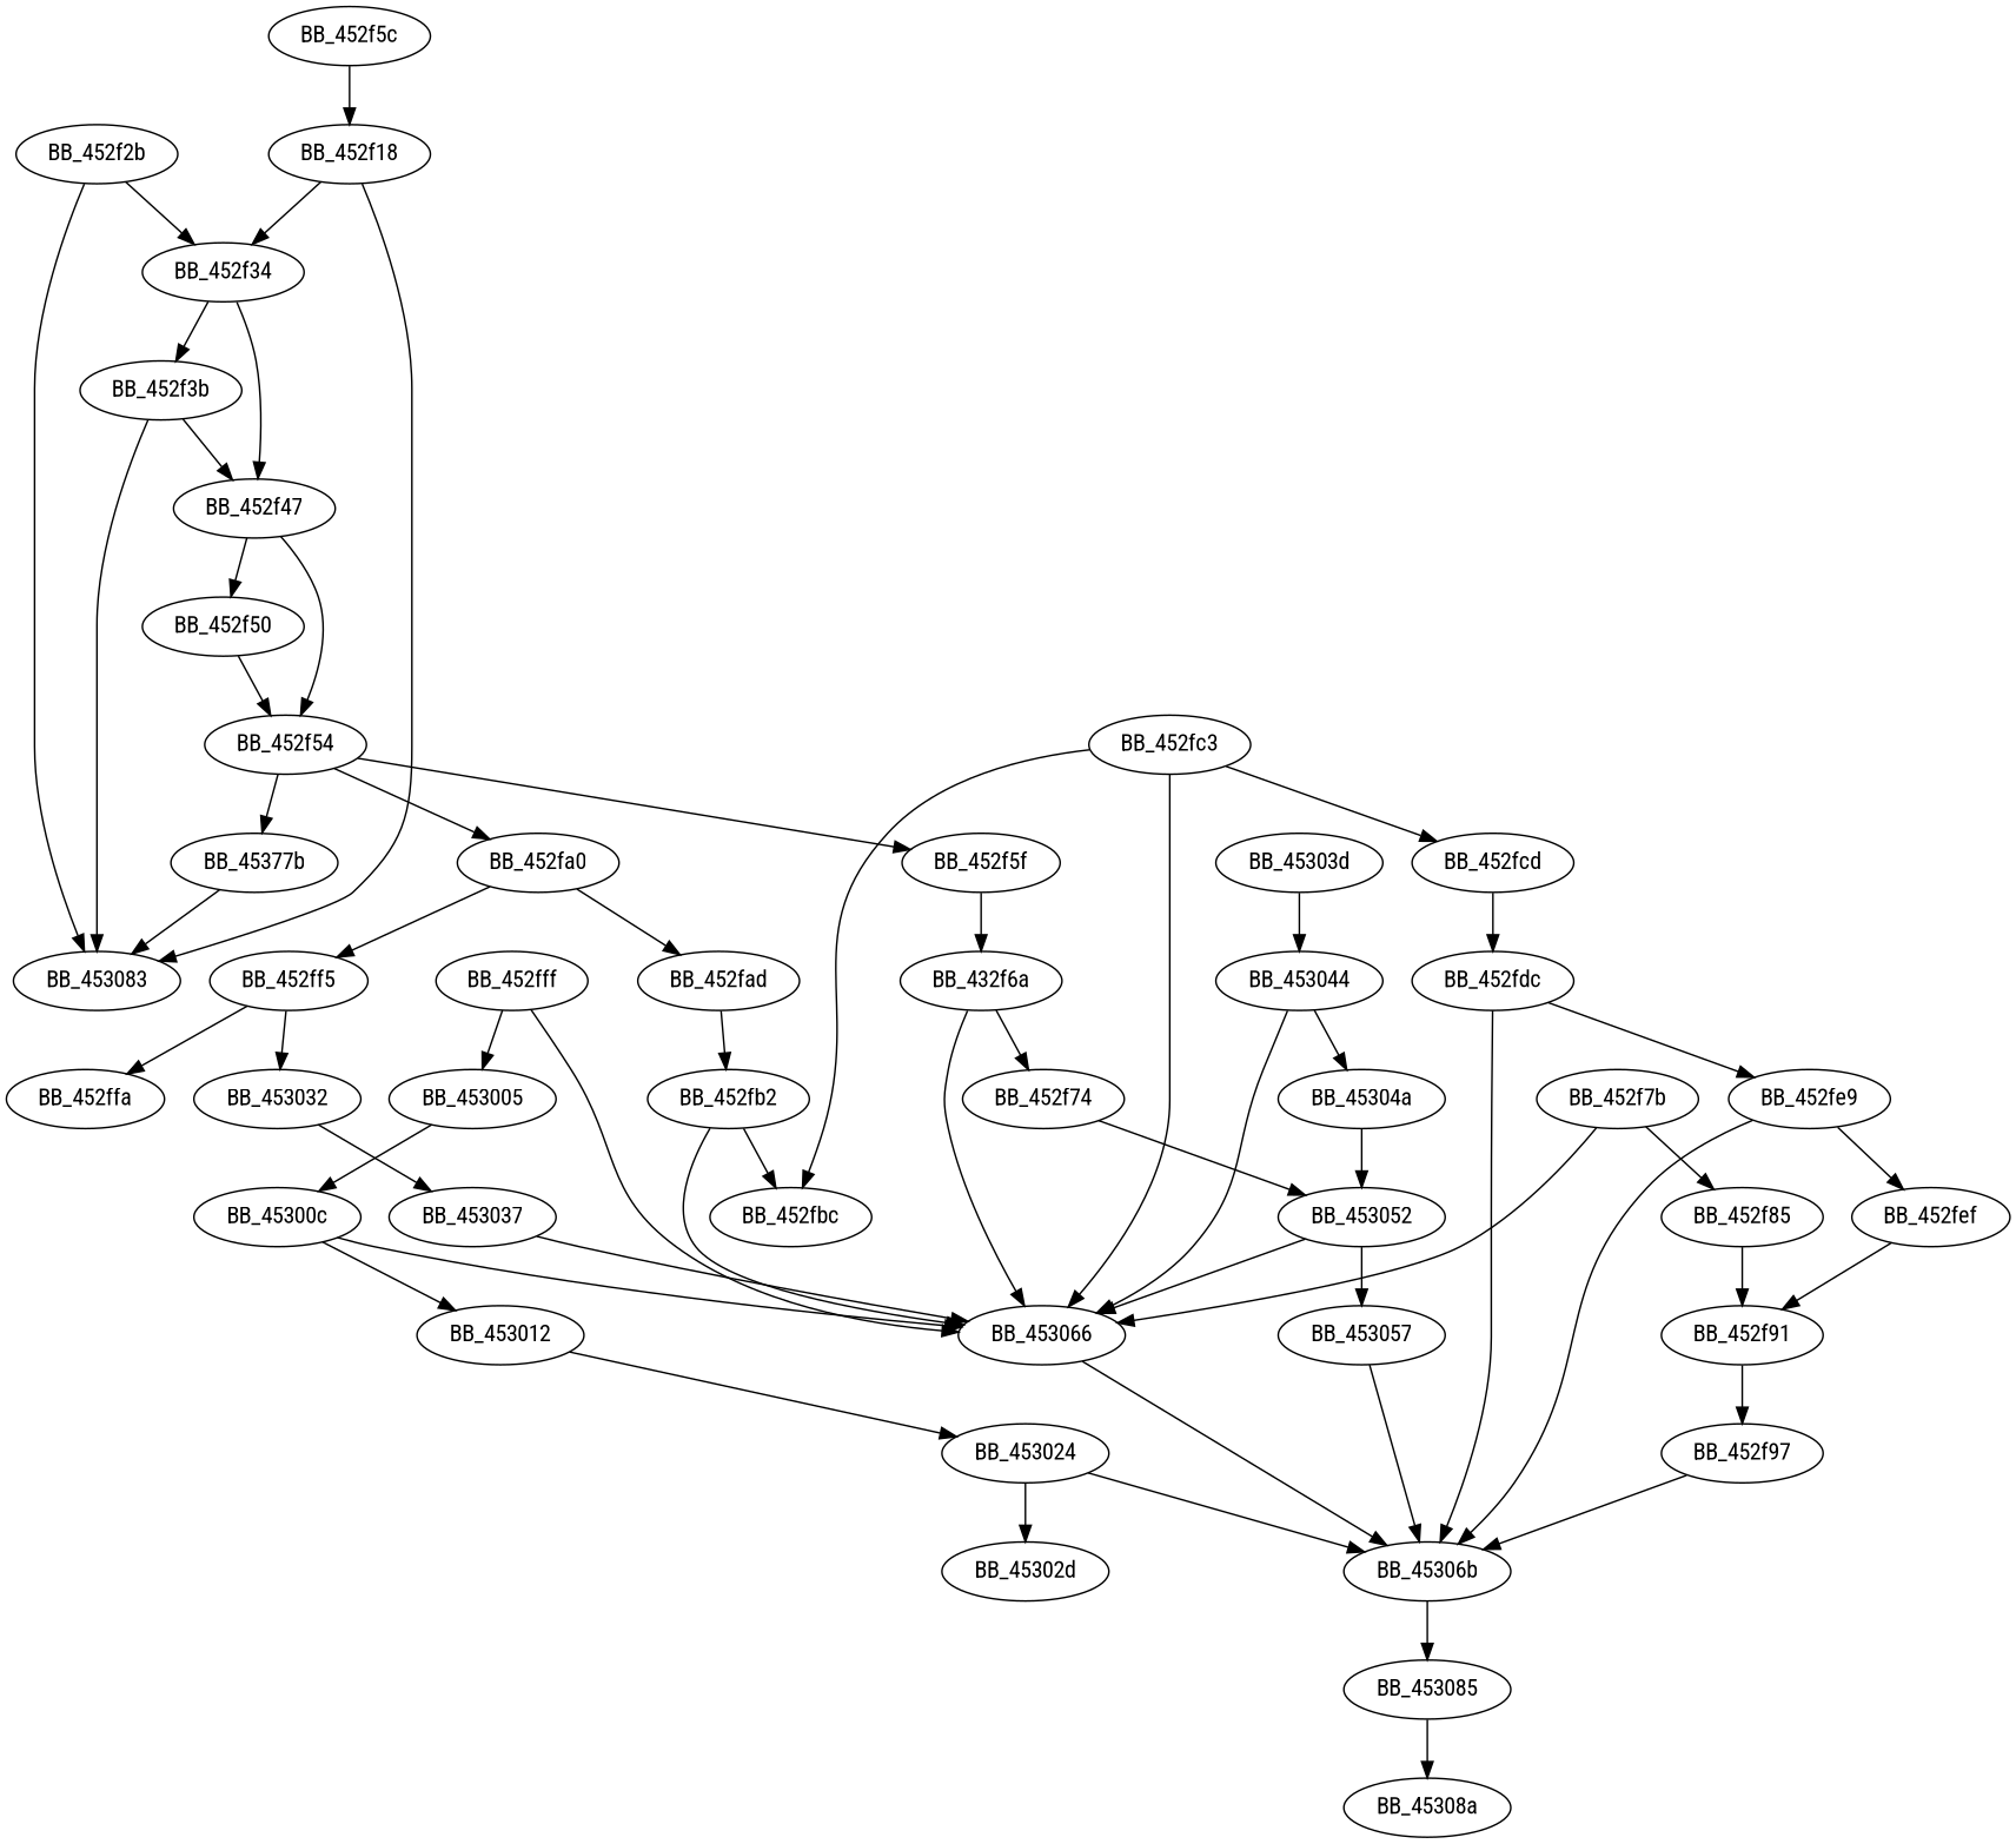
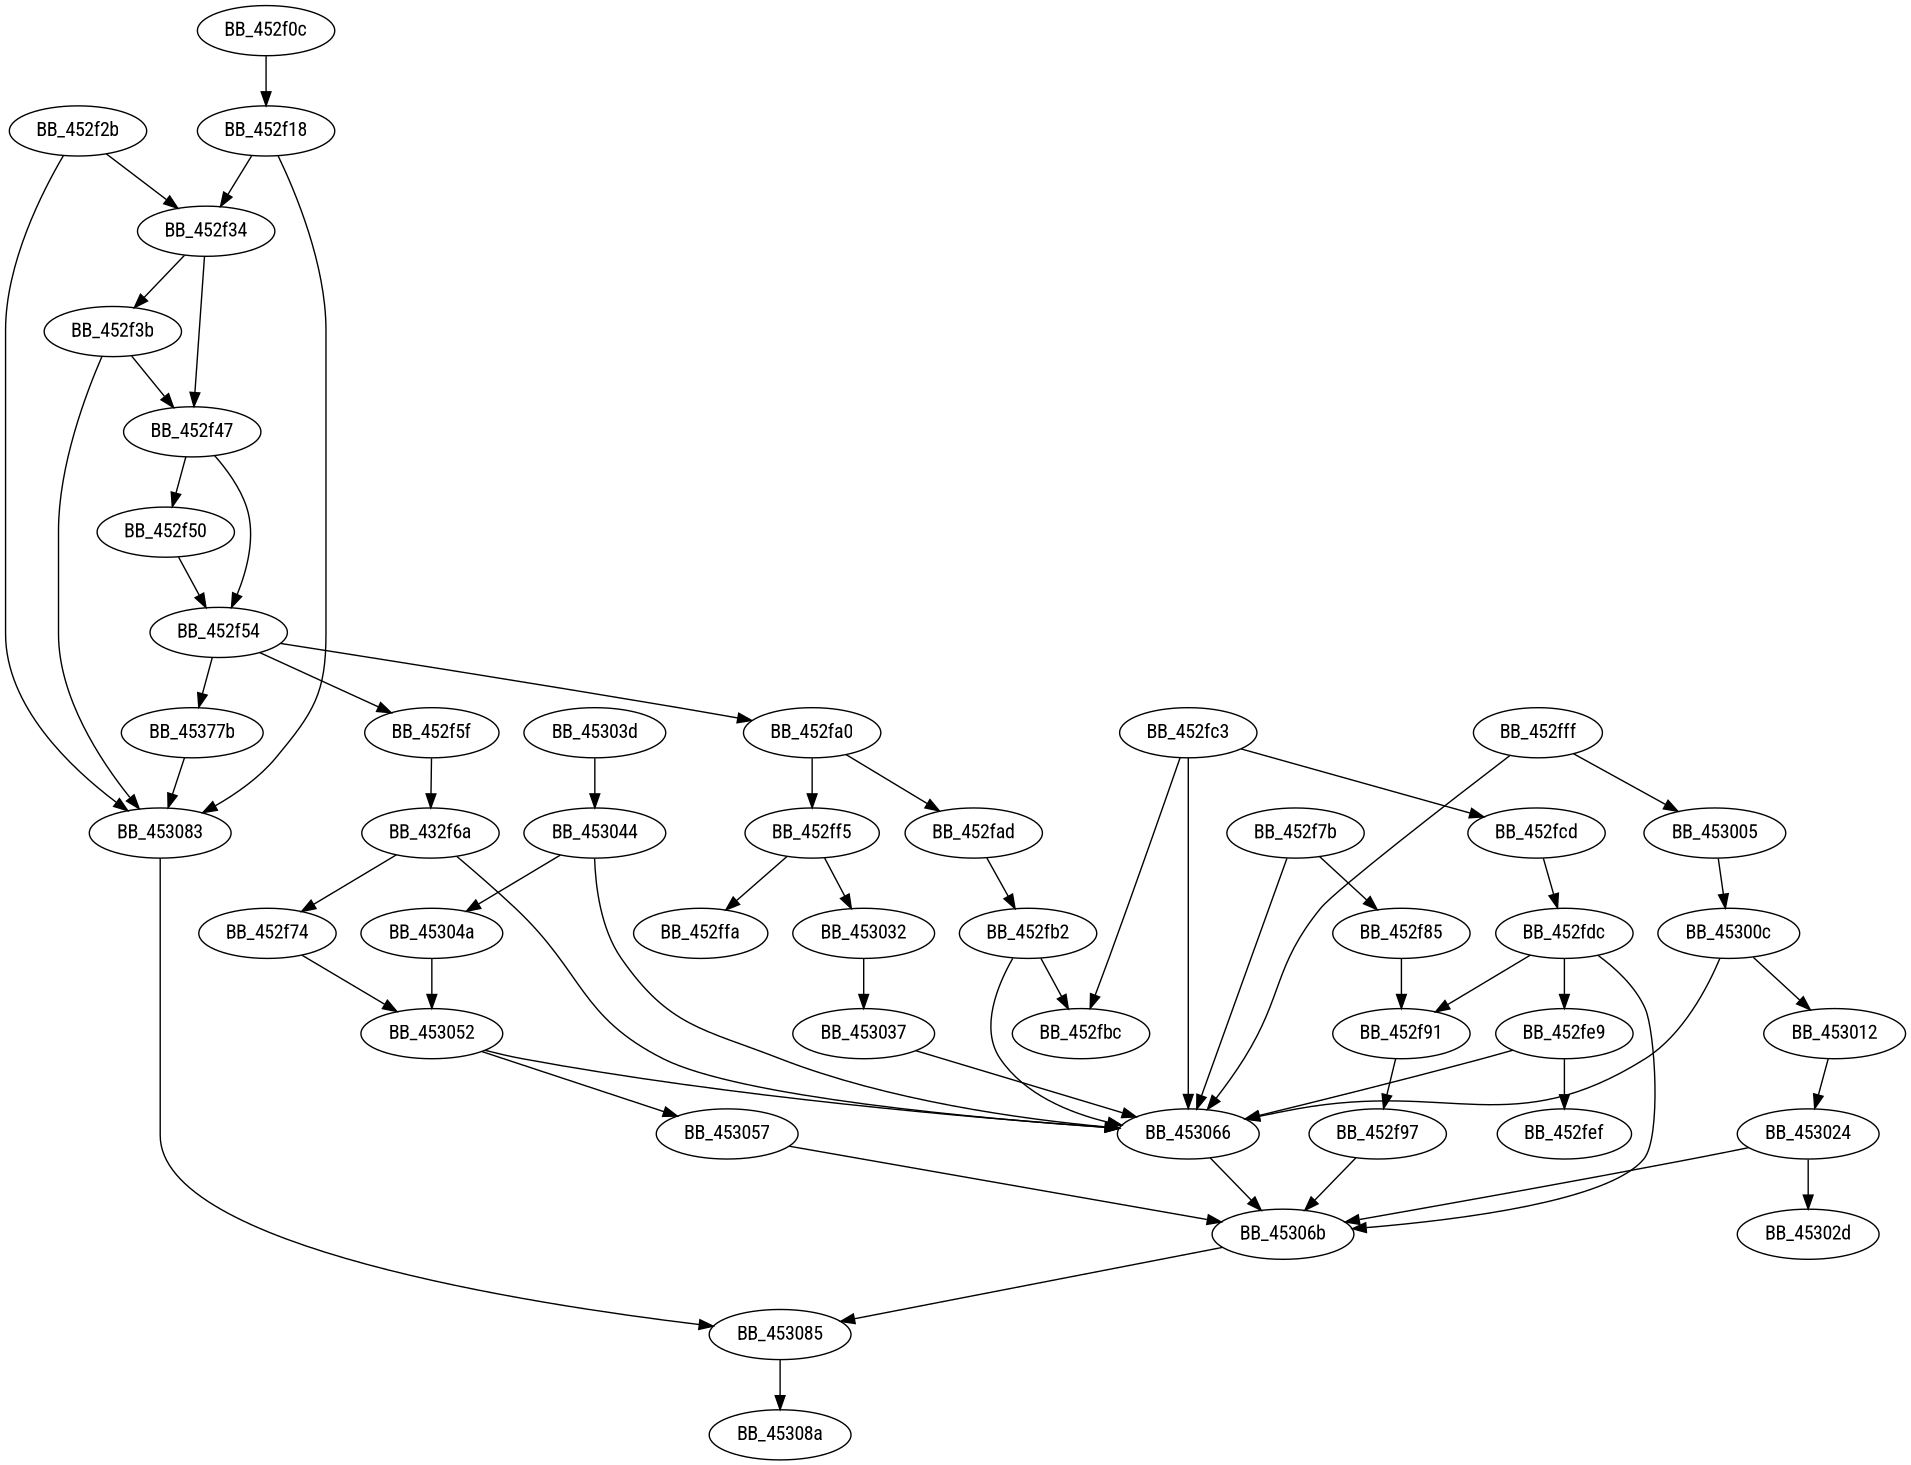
  digraph {
    fontname="Roboto Condensed"
    node [fontname="Roboto Condensed"]
    edge [fontname="Roboto Condensed"]
-   BB_452f0c [label=BB_452f5c]
+   BB_452f0c
    BB_452f18
    BB_453083
    BB_452f34
    BB_452f2b
    BB_453085
    BB_452f3b
    BB_452f47
    BB_45308a
    BB_452f50
    BB_452f54
    BB_452f5f
    BB_452fa0
    n14 [label=BB_45377b]
    n15 [label=BB_432f6a]
    BB_452fad
    BB_452ff5
    BB_452f74
    BB_453066
    BB_452fb2
    BB_452ffa
    BB_453032
    BB_453052
    BB_45306b
    BB_452f7b
    BB_452f85
    BB_452f91
    BB_452f97
    BB_452fbc
    BB_453037
    BB_452fc3
    BB_452fcd
    BB_452fdc
    BB_452fe9
    BB_452fef
    BB_452fff
    BB_453005
    BB_45300c
    BB_453012
    BB_453024
    BB_45302d
    BB_45303d
    BB_453044
    BB_45304a
    BB_453057
    BB_452f0c -> BB_452f18
    BB_452f18 -> BB_453083
    BB_452f18 -> BB_452f34
+   BB_453083 -> BB_453085
    BB_452f34 -> BB_452f3b
    BB_452f34 -> BB_452f47
    BB_452f2b -> BB_453083
    BB_452f2b -> BB_452f34
    BB_453085 -> BB_45308a
    BB_452f3b -> BB_453083
    BB_452f3b -> BB_452f47
    BB_452f47 -> BB_452f50
    BB_452f47 -> BB_452f54
    BB_452f50 -> BB_452f54
    BB_452f54 -> BB_452f5f
    BB_452f54 -> BB_452fa0
    BB_452f54 -> n14
    BB_452f5f -> n15
    BB_452fa0 -> BB_452fad
    BB_452fa0 -> BB_452ff5
    n14 -> BB_453083
    n15 -> BB_452f74
    n15 -> BB_453066
    BB_452fad -> BB_452fb2
    BB_452ff5 -> BB_452ffa
    BB_452ff5 -> BB_453032
    BB_452f74 -> BB_453052
    BB_453066 -> BB_45306b
    BB_452fb2 -> BB_453066
    BB_452fb2 -> BB_452fbc
    BB_453032 -> BB_453037
    BB_453052 -> BB_453066
    BB_453052 -> BB_453057
    BB_45306b -> BB_453085
    BB_452f7b -> BB_453066
    BB_452f7b -> BB_452f85
    BB_452f85 -> BB_452f91
    BB_452f91 -> BB_452f97
    BB_452f97 -> BB_45306b
    BB_453037 -> BB_453066
    BB_452fc3 -> BB_453066
    BB_452fc3 -> BB_452fbc
    BB_452fc3 -> BB_452fcd
    BB_452fcd -> BB_452fdc
    BB_452fdc -> BB_45306b
    BB_452fdc -> BB_452fe9
-   BB_452fe9 -> BB_45306b
+   BB_452fe9 -> BB_453066
    BB_452fe9 -> BB_452fef
-   BB_452fef -> BB_452f91
+   BB_452fdc -> BB_452f91
    BB_452fff -> BB_453066
    BB_452fff -> BB_453005
    BB_453005 -> BB_45300c
    BB_45300c -> BB_453066
    BB_45300c -> BB_453012
    BB_453012 -> BB_453024
    BB_453024 -> BB_45306b
    BB_453024 -> BB_45302d
    BB_45303d -> BB_453044
    BB_453044 -> BB_453066
    BB_453044 -> BB_45304a
    BB_45304a -> BB_453052
    BB_453057 -> BB_45306b
  }
